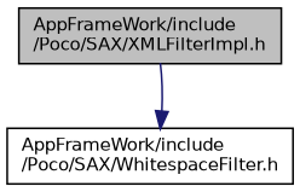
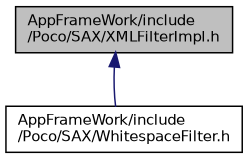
  digraph {
    node [color=black fontname=Helvetica fontsize=10 shape=record style=filled]
    n1 [fillcolor=grey75 fontcolor=black height=0.2 label="AppFrameWork/include\l/Poco/SAX/XMLFilterImpl.h" width=0.4]
    n2 [fillcolor=white height=0.2 label="AppFrameWork/include\l/Poco/SAX/WhitespaceFilter.h" width=0.4]
-   n2 -> n1 [color=midnightblue dir=back fontname=Helvetica fontsize=10 labelfontname=Helvetica labelfontsize=10 style=solid]
+   n1 -> n2 [color=midnightblue dir=back fontname=Helvetica fontsize=10 labelfontname=Helvetica labelfontsize=10 style=solid]
  }
